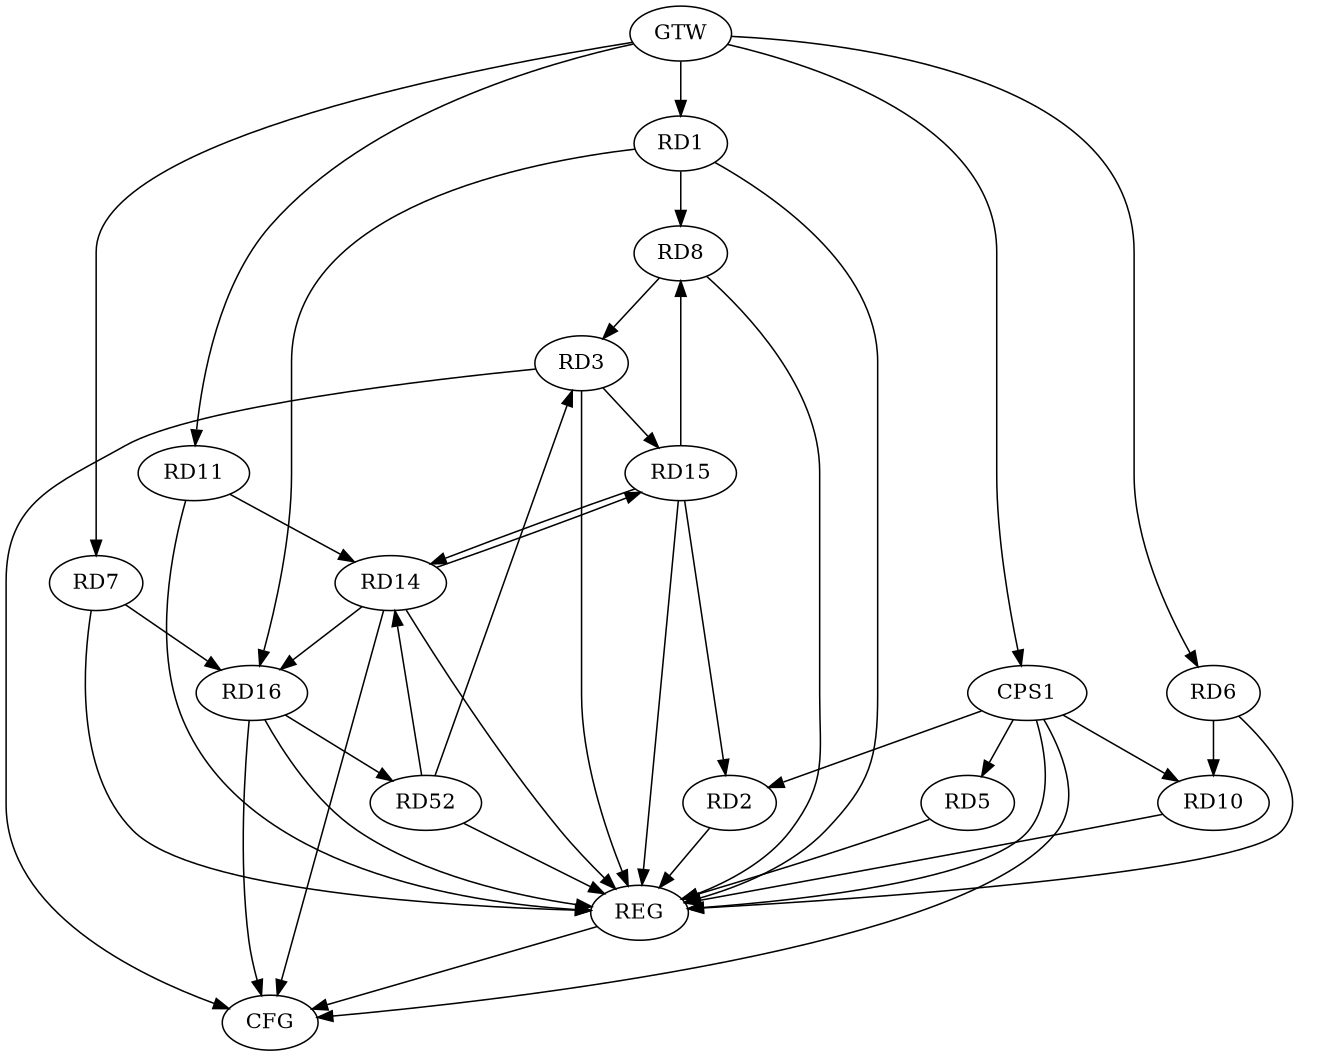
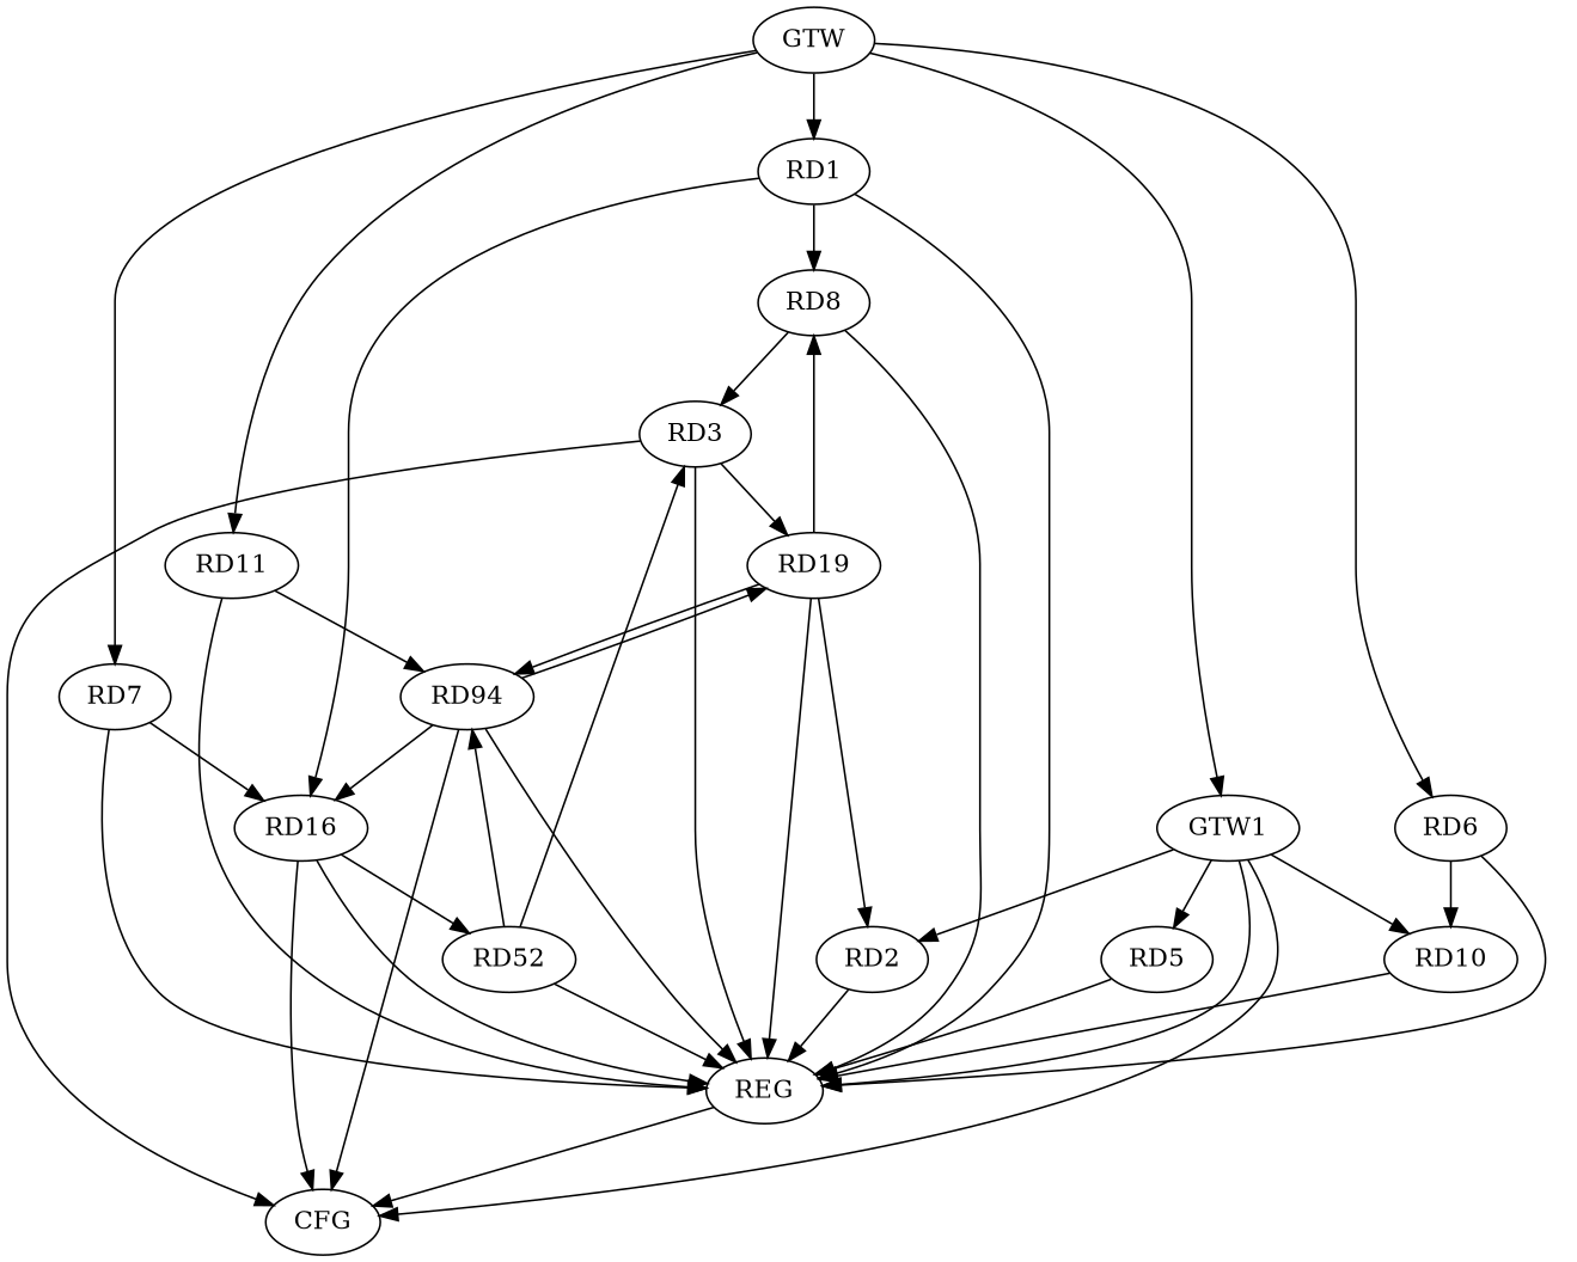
  strict digraph {
    n1 [label=RD1]
    n2 [label=RD8]
    n3 [label=RD16]
    n4 [label=REG]
    n5 [label=RD3]
    n6 [label=CFG]
    n7 [label=RD52]
    n8 [label=RD2]
-   n9 [label=RD15]
-   n10 [label=RD14]
+   n9 [label=RD19]
+   n10 [label=RD94]
    n11 [label=RD5]
    n12 [label=RD6]
    n13 [label=RD10]
    n14 [label=RD7]
    n15 [label=RD11]
-   n16 [label=CPS1]
+   n16 [label=GTW1]
    n17 [label=GTW]
    n1 -> n2
    n1 -> n3
    n1 -> n4
    n2 -> n4
    n2 -> n5
    n3 -> n4
    n3 -> n6
    n3 -> n7
    n4 -> n6
    n5 -> n4
    n5 -> n6
    n5 -> n9
    n7 -> n4
    n7 -> n5
    n7 -> n10
    n8 -> n4
    n9 -> n2
    n9 -> n4
    n9 -> n8
    n9 -> n10
    n10 -> n3
    n10 -> n4
    n10 -> n6
    n10 -> n9
    n11 -> n4
    n12 -> n4
    n12 -> n13
    n13 -> n4
    n14 -> n3
    n14 -> n4
    n15 -> n4
    n15 -> n10
    n16 -> n4
    n16 -> n6
    n16 -> n8
    n16 -> n11
    n16 -> n13
    n17 -> n1
    n17 -> n12
    n17 -> n14
    n17 -> n15
    n17 -> n16
  }
